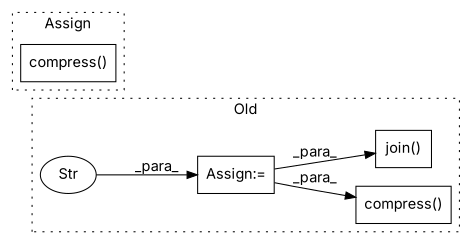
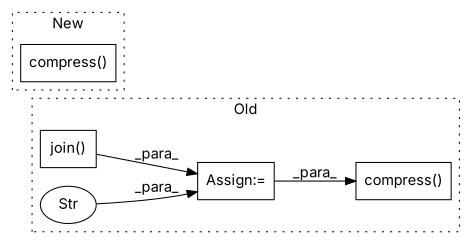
  digraph {
    fontname=Inter
    rankdir=LR
    node [a=75 fontname=Inter shape=box]
    edge [fontname=Inter]
    n1 [l="17,131" label="compress()" s="5904,5931"]
    n2 [l="13,1" label="join()" s="5623,5677"]
    n3 [a=66 l=10 label=Str s=5667 shape=ellipse]
    n4 [a=68 l=3 label="Assign:=" s=5620]
    n5 [l=18 label="compress()" s=5495]
    subgraph cluster_1 {
      label=Old
      style=dotted
      n1
      n2
      n3
      n4
    }
    subgraph cluster_2 {
-     label=Assign
+     label=New
      style=dotted
      n5
    }
-   n4 -> n2 [label=_para_]
+   n2 -> n4 [label=_para_]
    n3 -> n4 [label=_para_]
    n4 -> n1 [label=_para_]
  }
